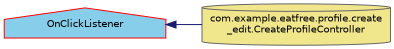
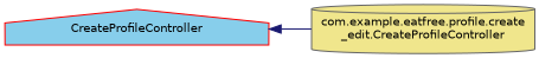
  digraph {
    rankdir=LR
    node [fontname=Helvetica fontsize=10 style=filled]
    n1 [color=gray40 fillcolor=khaki fontcolor=black height=0.2 label="com.example.eatfree.profile.create\l_edit.CreateProfileController" shape=cylinder width=0.4]
-   n2 [color=red fillcolor=skyblue height=0.2 label=OnClickListener shape=house width=0.4]
+   n2 [color=red fillcolor=skyblue height=0.2 label=CreateProfileController shape=house width=0.4]
    n2 -> n1 [color=midnightblue dir=back fontname=Helvetica fontsize=10 labelfontname=Helvetica labelfontsize=10 style=solid]
  }
